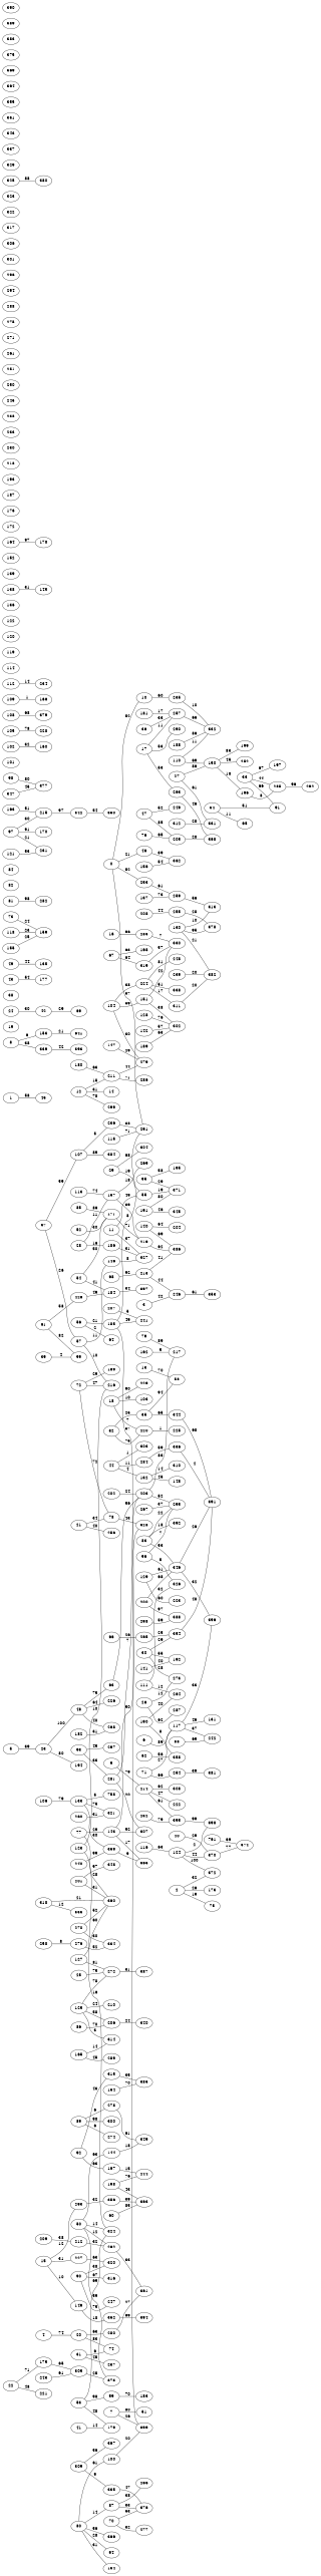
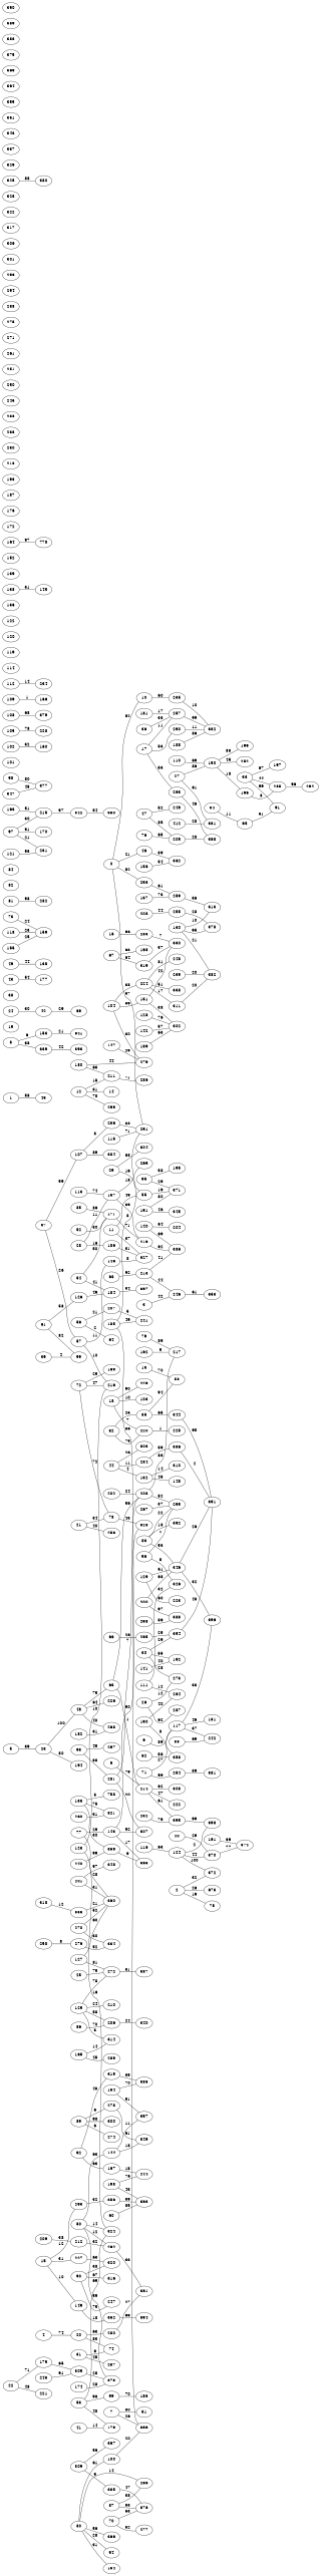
  graph {
    rankdir=LR
    0
    10
    46
    253
    291
    235
    362
    259
    1
    45
    2
    75
-   173
+   173 [label=673]
    372
    3
    246
    353
    4
    20
    74
    280
    5
    23
    48
    194
    6
    117
    242
    131
    396
    7
    51
    399
    8
    153
    339
    n37 [label=641]
    393
    9
    214
    222
    308
    395
    332
    11
    55
    327
    371
    12
    14
    211
    299
    286
    13
    58
    15
    149
    227
    293
    352
    320
    356
    16
    283
    330
    17
    257
    263
    290
    368
    18
    103
    220
    229
    225
    19
    361
    21
    78
    256
    328
    22
    175
    221
    305
    63
    226
    268
    24
    42
    69
    25
    272
    387
    26
    273
    287
    27
    150
    331
    196
    199
    252
    28
    157
    186
    219
    269
    29
    304
    30
    192
    354
    391
    31
    237
    32
    35
    344
    33
    91
    197
    285
    292
    34
    65
    36
    37
    57
    107
    146
    216
    236
    384
    38
    39
    99
    40
    370
    374
    41
    179
    43
    177
    44
    132
    284
    303
    148
    310
    336
    47
    205
    249
    203
    49
    135
    50
    144
    262
    324
    373
    349
+   357
    52
    171
    53
    59
    183
    54
    184
    397
    56
    64
    185
    241
    60
    363
    61
-   126 [label=426]
+   126
    62
    358
    217
    295
    66
    265
    67
    168
    319
    68
    213
    386
    70
    277
    376
    71
    254
    381
    72
    169
    73
    159
    76
    77
    143
    360
    307
    365
    79
    80
    94
    100
    134
    266
    366
    81
    282
    82
    83
    346
    392
    84
    85
    86
    206
    340
    87
    88
    89
    274
    278
    300
    90
    247
    316
    92
    167
    315
    244
    385
    93
    281
    297
    95
    195
    96
    326
    97
    170
    215
    231
    342
    98
    377
    101
    102
    160
    104
    151
    224
    279
    302
    248
    311
    338
    105
    228
-   106
    133
    n270 [label=758]
    321
    359
    108
    379
    109
    166
    110
    111
    264
    112
    234
    113
    114
    115
    116
    124
    398
    118
    119
    120
    121
    122
    123
    125
    210
    314
    127
    128
    129
    223
    130
    313
    378
    382
    136
    137
    138
    145
    139
    140
    204
    141
    142
    147
    394
    152
    154
    155
    156
-   161 [label=761]
+   161
    162
    163
    164
-   178
+   178 [label=778]
    165
    289
    172
+   174
    176
    180
    181
    182
    187
    188
    189
    190
    191
    345
    193
    198
    200
    388
    201
    348
    202
    207
    208
    255
    209
    212
    350
    218
    230
    232
    233
    238
    239
    240
    243
    245
    250
    251
    258
    276
    334
    260
    261
    267
    270
    271
    275
    288
    294
    296
    298
    301
    306
    309
    335
    367
-   312
+   312 [label=412]
    317
    318
    333
    322
    323
    325
    380
    329
    337
    343
    347
    351
    355
    364
    369
    375
    383
    389
    390
    0 -- 10 [label=52]
    0 -- 46 [label=21]
    0 -- 253 [label=52]
    0 -- 291 [label=57]
    10 -- 235 [label=60]
    46 -- 362 [label=39]
    253 -- 259 [label=61]
    235 -- 332 [label=10]
    259 -- 313 [label=56]
    1 -- 45 [label=58]
    2 -- 75 [label=19]
    2 -- 173 [label=26]
    2 -- 372 [label=32]
    3 -- 246 [label=42]
    246 -- 353 [label=61]
    4 -- 20 [label=74]
    20 -- 74 [label=83]
    20 -- 280 [label=63]
    280 -- 361 [label=27]
    5 -- 23 [label=39]
    23 -- 48 [label=100]
    23 -- 194 [label=80]
    48 -- 63 [label=75]
    48 -- 226 [label=64]
    48 -- 268 [label=40]
    6 -- 117 [label=89]
    117 -- 242 [label=37]
    117 -- 131 [label=49]
    117 -- 396 [label=33]
    7 -- 51 [label=80]
    7 -- 399 [label=26]
    8 -- 153 [label=6]
    8 -- 339 [label=38]
    153 -- n37 [label=21]
    339 -- 393 [label=42]
    9 -- 214 [label=79]
    214 -- 222 [label=47]
    214 -- 308 [label=62]
    214 -- 395 [label=61]
    395 -- 398 [label=99]
    11 -- 55 [label=49]
    11 -- 327 [label=37]
    55 -- 371 [label=19]
    12 -- 14 [label=31]
    12 -- 211 [label=15]
    12 -- 299 [label=78]
    211 -- 286 [label=71]
    13 -- 58 [label=70]
    15 -- 149 [label=10]
    15 -- 227 [label=31]
    15 -- 293 [label=12]
    149 -- 352 [label=18]
    227 -- 320 [label=63]
    293 -- 356 [label=32]
    352 -- 394 [label=69]
    356 -- 363 [label=39]
    16 -- 283 [label=96]
    283 -- 330 [label=7]
    17 -- 257 [label=11]
    17 -- 263 [label=53]
    17 -- 290 [label=53]
    257 -- 332 [label=66]
    263 -- 368 [label=46]
    18 -- 103 [label=10]
    18 -- 220 [label=7]
    18 -- 229 [label=90]
    220 -- 225 [label=1]
    21 -- 78 [label=34]
    21 -- 256 [label=40]
    78 -- 328 [label=43]
    22 -- 175 [label=71]
    22 -- 221 [label=48]
    175 -- 305 [label=65]
    305 -- 373 [label=25]
+   63 -- 214 [label=1]
    63 -- 203 [label=56]
    24 -- 42 [label=30]
    42 -- 69 [label=29]
    25 -- 272 [label=75]
    272 -- 387 [label=31]
    26 -- 273 [label=12]
    26 -- 287 [label=62]
    27 -- 150 [label=86]
    27 -- 331 [label=61]
    150 -- 196 [label=18]
    150 -- 199 [label=83]
    150 -- 252 [label=45]
    196 -- 285 [label=8]
    28 -- 157 [label=11]
    28 -- 186 [label=16]
    157 -- 219 [label=39]
    157 -- 269 [label=18]
    186 -- 327 [label=31]
    219 -- 386 [label=62]
    29 -- 55 [label=19]
    29 -- 304 [label=68]
    30 -- 273 [label=28]
    30 -- 192 [label=55]
    30 -- 354 [label=29]
    354 -- 391 [label=48]
    31 -- 74 [label=6]
    31 -- 237 [label=45]
    32 -- 220 [label=75]
    32 -- 35 [label=25]
    35 -- 58 [label=94]
    35 -- 344 [label=65]
    344 -- 391 [label=68]
    33 -- 91 [label=66]
    33 -- 197 [label=67]
    33 -- 285 [label=44]
    285 -- 292 [label=96]
    34 -- 65 [label=11]
-   34 -- 91 [label=51]
+   65 -- 91 [label=51]
    36 -- 257 [label=33]
    37 -- 57 [label=26]
    37 -- 107 [label=59]
    57 -- 146 [label=11]
    57 -- 216 [label=10]
    107 -- 236 [label=5]
    107 -- 384 [label=89]
    146 -- 327 [label=8]
    236 -- 291 [label=38]
    39 -- 99 [label=4]
    40 -- 370 [label=29]
    370 -- 374 [label=77]
    41 -- 179 [label=14]
    43 -- 177 [label=54]
    44 -- 132 [label=4]
    44 -- 284 [label=11]
-   44 -- 303 [label=1]
+   44 -- 303 [label=26]
    132 -- 148 [label=45]
    132 -- 310 [label=14]
    284 -- 336 [label=59]
    336 -- 391 [label=4]
    47 -- 205 [label=85]
    47 -- 249 [label=52]
    205 -- 368 [label=28]
    203 -- 217 [label=83]
    203 -- 295 [label=52]
    49 -- 135 [label=44]
    50 -- 144 [label=63]
    50 -- 262 [label=12]
    50 -- 324 [label=14]
    50 -- 373 [label=59]
    144 -- 349 [label=18]
+   144 -- 357 [label=11]
    262 -- 361 [label=33]
    52 -- 171 [label=30]
    171 -- 219 [label=71]
    53 -- 179 [label=48]
    53 -- 324 [label=69]
    53 -- 59 [label=98]
    59 -- 183 [label=70]
    54 -- 171 [label=50]
    54 -- 184 [label=41]
    184 -- 397 [label=34]
    56 -- 64 [label=2]
-   56 -- 185 [label=21]
+   56 -- 207 [label=21]
    185 -- 291 [label=8]
-   185 -- 399 [label=57]
+   185 -- 399 [label=86]
    185 -- 241 [label=49]
    60 -- 363 [label=85]
    61 -- 99 [label=82]
    61 -- 126 [label=58]
    126 -- 184 [label=49]
    62 -- 358 [label=56]
    66 -- 265 [label=26]
    265 -- 354 [label=25]
    67 -- 168 [label=63]
    67 -- 319 [label=64]
    319 -- 330 [label=57]
    68 -- 213 [label=92]
    213 -- 246 [label=44]
    213 -- 386 [label=41]
    70 -- 277 [label=32]
    70 -- 376 [label=53]
    71 -- 117 [label=27]
    71 -- 254 [label=66]
    254 -- 381 [label=39]
    72 -- 78 [label=72]
    72 -- 216 [label=47]
    72 -- 169 [label=29]
    73 -- 159 [label=24]
    76 -- 205 [label=65]
    77 -- 143 [label=29]
    77 -- 360 [label=28]
    143 -- 203 [label=50]
    143 -- 307 [label=52]
    143 -- 365 [label=17]
    79 -- 217 [label=89]
    80 -- 94 [label=28]
    80 -- 100 [label=61]
    80 -- 134 [label=31]
-   80 -- 87 [label=14]
+   80 -- 266 [label=14]
    80 -- 366 [label=56]
    100 -- 399 [label=20]
    81 -- 282 [label=98]
    83 -- 295 [label=22]
    83 -- 346 [label=53]
    83 -- 392 [label=18]
    346 -- 396 [label=32]
    346 -- 391 [label=26]
    85 -- 171 [label=86]
    86 -- 206 [label=70]
    206 -- 340 [label=24]
    87 -- 376 [label=33]
    87 -- 266 [label=38]
    88 -- 242 [label=69]
    89 -- 274 [label=6]
    89 -- 278 [label=6]
    89 -- 300 [label=98]
    278 -- 349 [label=61]
    90 -- 320 [label=38]
    90 -- 247 [label=75]
    90 -- 316 [label=67]
    92 -- 167 [label=63]
    92 -- 315 [label=43]
    167 -- 244 [label=15]
    315 -- 385 [label=35]
    93 -- 281 [label=33]
    93 -- 297 [label=45]
    281 -- 328 [label=7]
    281 -- 307 [label=20]
    95 -- 371 [label=29]
    95 -- 195 [label=58]
    96 -- 295 [label=7]
    96 -- 326 [label=5]
    97 -- 170 [label=91]
    97 -- 215 [label=30]
    97 -- 231 [label=21]
    215 -- 342 [label=97]
    342 -- 350 [label=54]
    98 -- 377 [label=80]
    102 -- 160 [label=32]
    104 -- 151 [label=59]
    104 -- 224 [label=38]
    104 -- 279 [label=30]
    151 -- 330 [label=42]
    151 -- 302 [label=38]
    224 -- 248 [label=81]
    224 -- 311 [label=17]
    224 -- 338 [label=51]
    311 -- 382 [label=20]
    105 -- 228 [label=78]
-   106 -- 133 [label=79]
    133 -- n270 [label=5]
    133 -- 321 [label=75]
    133 -- 359 [label=30]
    359 -- 365 [label=9]
    108 -- 379 [label=68]
    109 -- 166 [label=1]
-   110 -- 332 [label=11]
+   290 -- 332 [label=11]
    110 -- 150 [label=69]
    111 -- 326 [label=32]
    111 -- 264 [label=12]
    112 -- 234 [label=14]
    113 -- 157 [label=74]
    115 -- 291 [label=71]
    116 -- 124 [label=63]
    124 -- 372 [label=100]
    124 -- 370 [label=44]
    124 -- 398 [label=2]
    118 -- 159 [label=23]
    121 -- 231 [label=53]
    123 -- 216 [label=10]
    123 -- 324 [label=16]
    125 -- 272 [label=78]
    125 -- 206 [label=58]
    125 -- 210 [label=24]
    125 -- 314 [label=3]
    127 -- 272 [label=81]
    127 -- 360 [label=60]
    128 -- 302 [label=76]
    129 -- 346 [label=61]
    129 -- 223 [label=60]
    130 -- 313 [label=10]
    130 -- 378 [label=95]
    130 -- 382 [label=21]
    137 -- 259 [label=73]
    138 -- 145 [label=31]
    140 -- 386 [label=69]
    140 -- 204 [label=64]
    141 -- 192 [label=40]
    142 -- 302 [label=57]
    147 -- 279 [label=29]
+   154 -- 357 [label=51]
    154 -- 385 [label=70]
    155 -- 159 [label=25]
    156 -- 362 [label=54]
    161 -- 374 [label=69]
    162 -- 217 [label=5]
    163 -- 215 [label=51]
    164 -- 178 [label=97]
    165 -- 314 [label=14]
    165 -- 289 [label=45]
+   174 -- 373 [label=28]
    180 -- 211 [label=63]
-   211 -- 279 [label=44]
+   180 -- 279 [label=44]
    181 -- 257 [label=17]
    182 -- 268 [label=31]
    188 -- 332 [label=86]
    189 -- 302 [label=63]
    190 -- 358 [label=8]
    190 -- 264 [label=40]
    191 -- 371 [label=80]
    191 -- 345 [label=46]
    198 -- 363 [label=43]
    198 -- 244 [label=76]
    200 -- 346 [label=68]
    200 -- 388 [label=97]
    201 -- 360 [label=31]
    201 -- 348 [label=97]
    202 -- 203 [label=24]
    207 -- 241 [label=5]
    208 -- 255 [label=44]
    255 -- 378 [label=28]
    209 -- 212 [label=38]
    212 -- 262 [label=32]
    232 -- 395 [label=79]
    239 -- 382 [label=20]
    240 -- 359 [label=99]
    243 -- 305 [label=61]
    258 -- 276 [label=8]
    276 -- 334 [label=52]
    260 -- 321 [label=31]
    267 -- 295 [label=37]
    270 -- 360 [label=52]
    270 -- 334 [label=30]
    298 -- 388 [label=59]
    309 -- 335 [label=9]
    309 -- 367 [label=56]
    335 -- 376 [label=47]
    312 -- 331 [label=28]
-   318 -- 360 [label=21]
+   333 -- 360 [label=21]
    318 -- 333 [label=12]
    325 -- 380 [label=88]
    347 -- 377 [label=45]
  }
